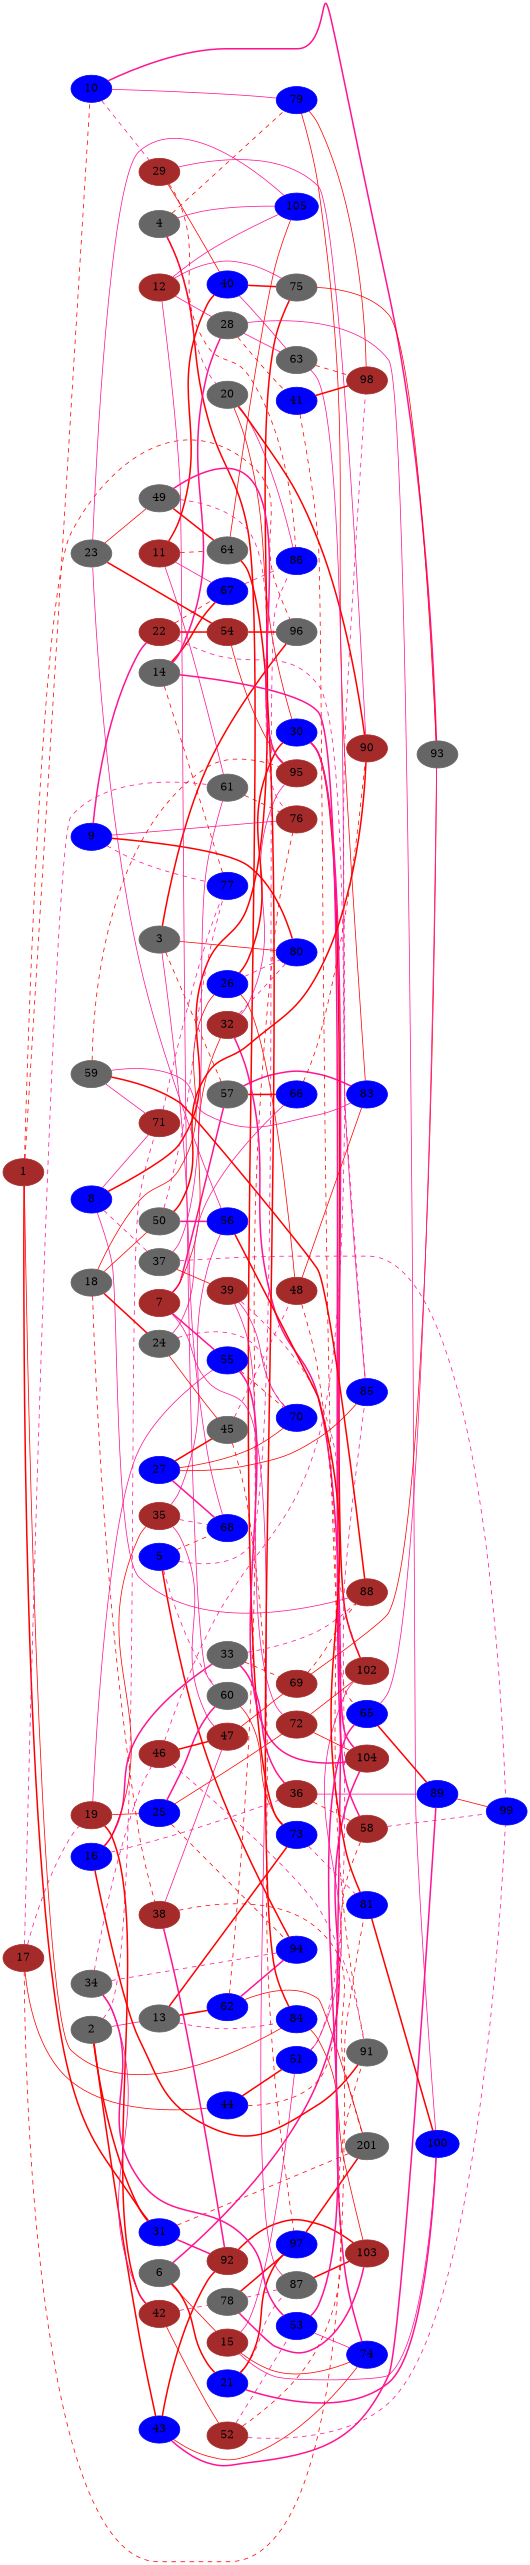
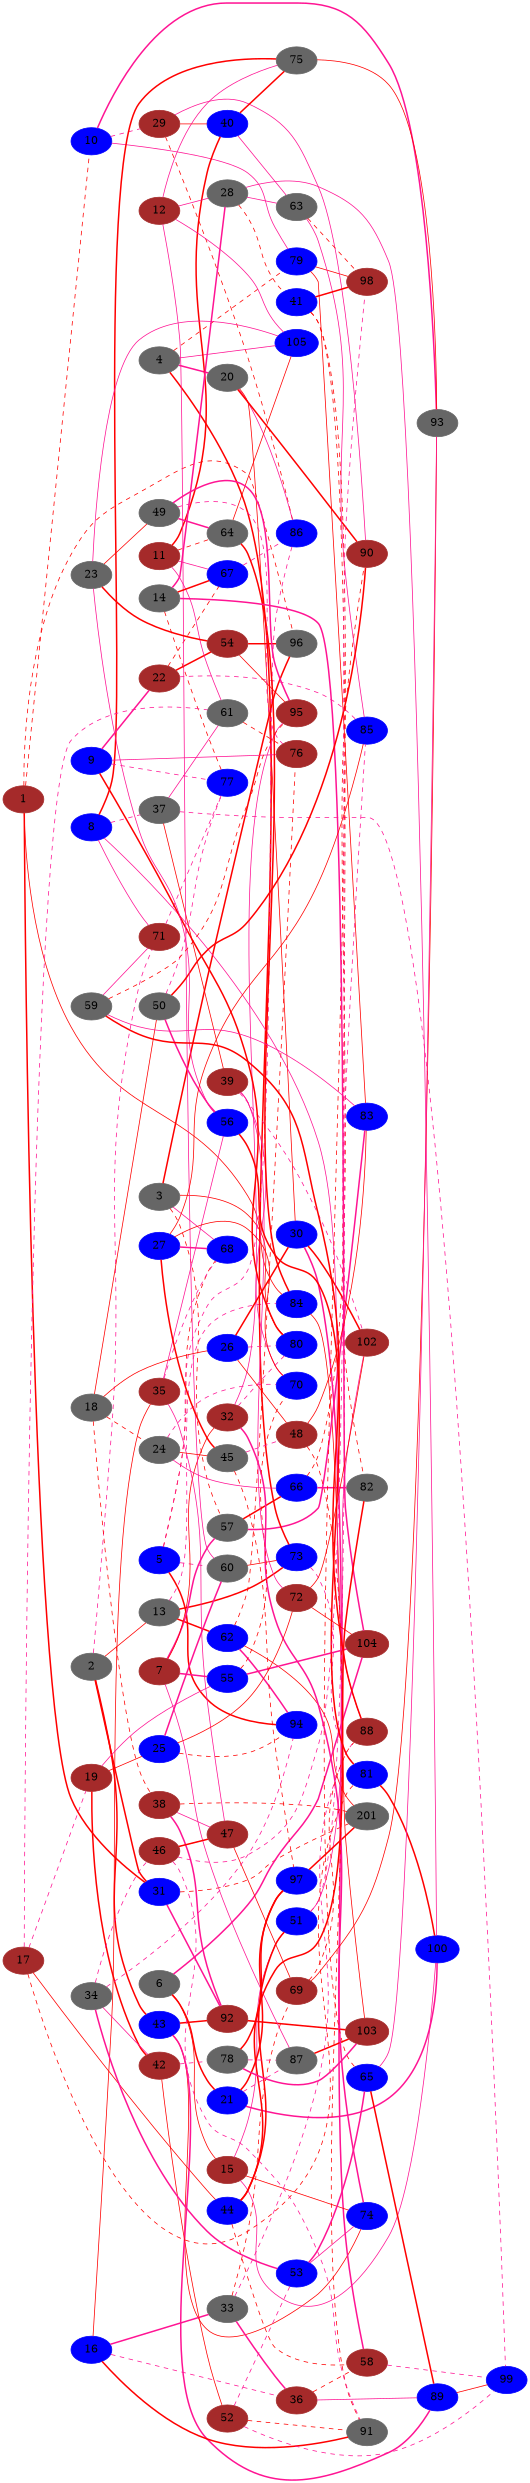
  graph {
    rankdir=LR
    node [color=blue style=filled]
    edge [color=red style=solid]
    1 [color=brown]
    10
    31
    84
    96 [color=gray40]
    79
    29 [color=brown]
    93 [color=gray40]
    92 [color=brown]
    n10 [color=gray40 label=201]
    103 [color=brown]
    2 [color=gray40]
    13 [color=gray40]
    43
    71 [color=brown]
    73
    62
    74
    89
    77
    3 [color=gray40]
    57 [color=gray40]
    68
    80
    66
    83
    4 [color=gray40]
    20 [color=gray40]
    105
    86
    30
    90 [color=brown]
    81
    98 [color=brown]
    5
    60 [color=gray40]
    94
    6 [color=gray40]
    15 [color=brown]
    21
    104 [color=brown]
    51
    100
    87 [color=gray40]
    97
    63 [color=gray40]
    85
    7 [color=brown]
    32 [color=brown]
    55
    95 [color=brown]
    70
    8
    37 [color=gray40]
    75 [color=gray40]
    88 [color=brown]
    61 [color=gray40]
    39 [color=brown]
    99
    9
    22 [color=brown]
    76 [color=brown]
    67
    54 [color=brown]
    40
    11 [color=brown]
    64 [color=gray40]
    12 [color=brown]
    28 [color=gray40]
    41
    14 [color=gray40]
    102 [color=brown]
    33 [color=gray40]
    16
    35 [color=brown]
    36 [color=brown]
    91 [color=gray40]
    69 [color=brown]
    56
    47 [color=brown]
    58 [color=brown]
    17 [color=brown]
    19 [color=brown]
    44
    25
    42 [color=brown]
+   82 [color=gray40]
    18 [color=gray40]
    24 [color=gray40]
    26
    38 [color=brown]
    50 [color=gray40]
    45 [color=gray40]
    48 [color=brown]
    72 [color=brown]
    52 [color=brown]
    78 [color=gray40]
    23 [color=gray40]
    49 [color=gray40]
    27
    65
    34 [color=gray40]
    46 [color=brown]
    53
    59 [color=gray40]
    1 -- 10 [style=dashed]
    1 -- 31 [style=bold]
    1 -- 84
    1 -- 96 [style=dashed]
    10 -- 79 [color=deeppink]
    10 -- 29 [color=deeppink style=dashed]
    10 -- 93 [color=deeppink style=bold]
    31 -- 92 [color=deeppink style=bold]
    31 -- n10 [style=dashed]
    84 -- 103
    79 -- 83
    79 -- 98
    29 -- 86 [style=dashed]
    29 -- 90 [color=deeppink]
    29 -- 40
    92 -- 103 [style=bold]
    2 -- 31 [style=bold]
-   2 -- 13 [color=deeppink]
+   2 -- 13
    2 -- 43 [style=bold]
    2 -- 71 [color=deeppink style=dashed]
    13 -- 84 [color=deeppink style=dashed]
    13 -- 73 [style=bold]
    13 -- 62 [style=bold]
    43 -- 92 [style=bold]
    43 -- 74
    43 -- 89 [color=deeppink style=bold]
    71 -- 77 [color=deeppink style=dashed]
    73 -- 81 [color=deeppink style=dashed]
    62 -- n10
    62 -- 94 [color=deeppink style=bold]
    62 -- 76 [style=dashed]
    89 -- 99
    3 -- 96 [style=bold]
    3 -- 57 [style=dashed]
    3 -- 68 [color=deeppink]
    3 -- 80
    57 -- 66 [style=bold]
    57 -- 83 [color=deeppink style=bold]
    66 -- 90 [style=dashed]
+   66 -- 82 [color=deeppink style=bold]
    4 -- 79 [style=dashed]
    4 -- 73 [style=bold]
-   4 -- 20 [color=deeppink style=dashed]
+   4 -- 20 [color=deeppink style=bold]
    4 -- 105 [color=deeppink]
    20 -- 86 [color=deeppink]
    20 -- 30
    20 -- 90 [style=bold]
    30 -- 102 [style=bold]
    30 -- 58 [color=deeppink style=bold]
    81 -- 100 [style=bold]
    5 -- 68 [style=dashed]
    5 -- 86 [color=deeppink style=dashed]
    5 -- 60 [color=deeppink style=dashed]
    5 -- 94 [style=bold]
    60 -- 73
    6 -- 15
    6 -- 21 [style=bold]
    6 -- 104 [color=deeppink style=bold]
    15 -- 74
    15 -- 51 [color=deeppink]
    15 -- 100 [color=deeppink]
    21 -- 100 [color=deeppink style=bold]
    21 -- 87 [color=deeppink style=dashed]
    21 -- 97 [style=bold]
    51 -- 85 [color=deeppink style=dashed]
    51 -- 102 [color=deeppink]
    87 -- 103 [style=bold]
    97 -- n10 [style=bold]
    63 -- 98 [style=dashed]
    63 -- 85 [color=deeppink]
    7 -- 57 [color=deeppink style=bold]
    7 -- 87 [color=deeppink]
    7 -- 32
    7 -- 55 [color=deeppink style=bold]
    32 -- 74 [color=deeppink style=bold]
    32 -- 80 [color=deeppink style=dashed]
    32 -- 95 [color=deeppink]
    55 -- 104 [color=deeppink style=bold]
    55 -- 70 [style=dashed]
    8 -- 71 [color=deeppink]
    8 -- 37 [color=deeppink style=dashed]
    8 -- 75 [style=bold]
    8 -- 88 [color=deeppink]
    37 -- 61 [color=deeppink]
    37 -- 39
    37 -- 99 [color=deeppink style=dashed]
    75 -- 93
    61 -- 76 [style=dashed]
    39 -- 70 [color=deeppink]
    39 -- 102 [color=deeppink style=dashed]
    39 -- 72 [color=deeppink]
    9 -- 77 [color=deeppink style=dashed]
    9 -- 80 [style=bold]
    9 -- 22 [color=deeppink style=bold]
    9 -- 76 [color=deeppink]
    22 -- 85 [color=deeppink style=dashed]
    22 -- 67 [style=dashed]
    22 -- 54 [style=bold]
    67 -- 86 [color=deeppink style=dashed]
    54 -- 96 [style=bold]
    54 -- 95
    40 -- 63 [color=deeppink]
    40 -- 75 [style=bold]
    11 -- 61 [color=deeppink]
    11 -- 67 [color=deeppink]
    11 -- 40 [style=bold]
    11 -- 64 [style=dashed]
    64 -- 84 [style=bold]
    64 -- 105
    12 -- 105 [color=deeppink]
    12 -- 60 [color=deeppink]
    12 -- 75 [color=deeppink]
    12 -- 28 [color=deeppink]
    28 -- 100 [color=deeppink]
    28 -- 63 [color=deeppink]
    28 -- 41 [style=dashed]
    41 -- 98 [style=bold]
+   41 -- 82 [style=dashed]
    41 -- 65 [style=dashed]
    14 -- 77 [style=dashed]
    14 -- 104 [color=deeppink style=bold]
    14 -- 67 [style=bold]
    14 -- 28 [color=deeppink style=bold]
    33 -- 88 [color=deeppink style=dashed]
    33 -- 36 [color=deeppink style=bold]
    33 -- 69 [style=dashed]
    16 -- 33 [color=deeppink style=bold]
    16 -- 35
    16 -- 36 [color=deeppink style=dashed]
    16 -- 91 [style=bold]
    35 -- 68 [color=deeppink style=dashed]
    35 -- 56 [color=deeppink]
    35 -- 47 [color=deeppink]
    36 -- 89 [color=deeppink]
    36 -- 58 [style=dashed]
    69 -- 93
    69 -- 88 [style=dashed]
    56 -- 81 [style=bold]
    47 -- 69
    58 -- 99 [color=deeppink style=dashed]
    17 -- 81 [style=dashed]
    17 -- 61 [color=deeppink style=dashed]
    17 -- 19 [color=deeppink style=dashed]
    17 -- 44
    19 -- 55 [color=deeppink]
    19 -- 25
    19 -- 42 [style=bold]
    44 -- 51 [style=bold]
    44 -- 58 [style=dashed]
+   44 -- 82 [style=bold]
    25 -- 60 [color=deeppink style=bold]
    25 -- 94 [style=dashed]
    25 -- 72
    42 -- 52
    42 -- 78 [color=deeppink style=dashed]
-   18 -- 24 [style=bold]
+   18 -- 24 [style=dashed]
    18 -- 26
    18 -- 38 [style=dashed]
    18 -- 50
    24 -- 66 [color=deeppink]
    24 -- 70 [color=deeppink style=dashed]
    24 -- 45
    26 -- 80 [color=deeppink style=dashed]
    26 -- 30 [style=bold]
    26 -- 48
    38 -- 92 [color=deeppink style=bold]
    38 -- n10 [style=dashed]
    38 -- 47 [color=deeppink]
    50 -- 77 [color=deeppink style=dashed]
    50 -- 90 [style=bold]
    50 -- 56 [color=deeppink style=bold]
    45 -- 97 [style=dashed]
    45 -- 48 [color=deeppink style=dashed]
    48 -- 83
    48 -- 91 [style=dashed]
    72 -- 104
    72 -- 102
    52 -- 99 [color=deeppink style=dashed]
    52 -- 91 [style=dashed]
    52 -- 53 [color=deeppink style=dashed]
    78 -- 103 [color=deeppink style=bold]
    78 -- 87 [color=deeppink style=dashed]
    78 -- 97 [style=bold]
    23 -- 105 [color=deeppink]
    23 -- 54 [style=bold]
    23 -- 56 [color=deeppink]
    23 -- 49
    49 -- 95 [color=deeppink style=bold]
    49 -- 76 [color=deeppink style=dashed]
-   49 -- 64 [style=bold]
+   49 -- 64 [color=deeppink style=bold]
    27 -- 68 [color=deeppink style=bold]
    27 -- 85
    27 -- 70
    27 -- 45 [style=bold]
    65 -- 93 [color=deeppink]
    65 -- 89 [style=bold]
    34 -- 94 [color=deeppink style=dashed]
    34 -- 42 [color=deeppink]
    34 -- 46 [color=deeppink style=dashed]
    34 -- 53 [color=deeppink style=bold]
    46 -- 98 [color=deeppink style=dashed]
    46 -- 91 [color=deeppink style=dashed]
    46 -- 47 [style=bold]
    53 -- 74 [color=deeppink]
    53 -- 65 [color=deeppink style=bold]
    59 -- 71 [color=deeppink]
    59 -- 83 [color=deeppink]
    59 -- 95 [style=dashed]
    59 -- 88 [style=bold]
  }
